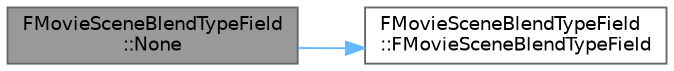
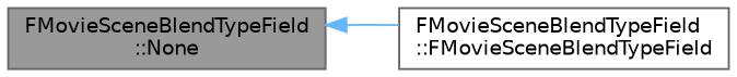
  digraph {
    rankdir=LR
    node [fontname=Helvetica fontsize=10 shape=box style=filled]
    n1 [color=gray40 fillcolor=grey60 fontcolor=black height=0.2 label="FMovieSceneBlendTypeField\l::None" width=0.4]
    n2 [color=grey40 fillcolor=white height=0.2 label="FMovieSceneBlendTypeField\l::FMovieSceneBlendTypeField" width=0.4]
-   n1 -> n2 [color=steelblue1 fontname=Helvetica fontsize=10 labelfontname=Helvetica labelfontsize=10 style=solid]
+   n2 -> n1 [color=steelblue1 fontname=Helvetica fontsize=10 labelfontname=Helvetica labelfontsize=10 style=solid]
  }
